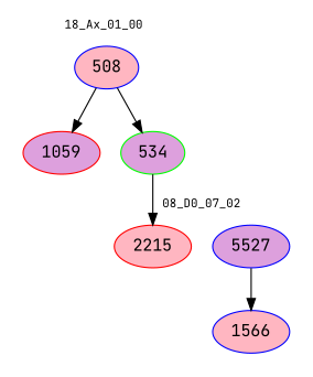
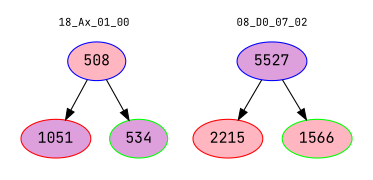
  digraph {
    fontname="JetBrains Mono"
    node [color=blue fillcolor=lightpink fontname="JetBrains Mono" style=filled]
    edge [color=black fontname="JetBrains Mono"]
    n1 [label=508]
-   n2 [color=red fillcolor=plum label=1059]
+   n2 [color=red fillcolor=plum label=1051]
    n3 [color=green fillcolor=plum label=534]
    n4 [fillcolor=plum label=5527]
    n5 [color=red label=2215]
-   n6 [label=1566]
+   n6 [color=green label=1566]
    subgraph cluster_1 {
      color=white
      fontsize=10
      label="18_Ax_01_00"
      n1
      n2
      n3
    }
    subgraph cluster_2 {
      color=white
      fontsize=10
      label="08_D0_07_02"
      n4
      n5
      n6
    }
    n1 -> n2
    n1 -> n3
-   n3 -> n5
+   n4 -> n5
    n4 -> n6
  }
